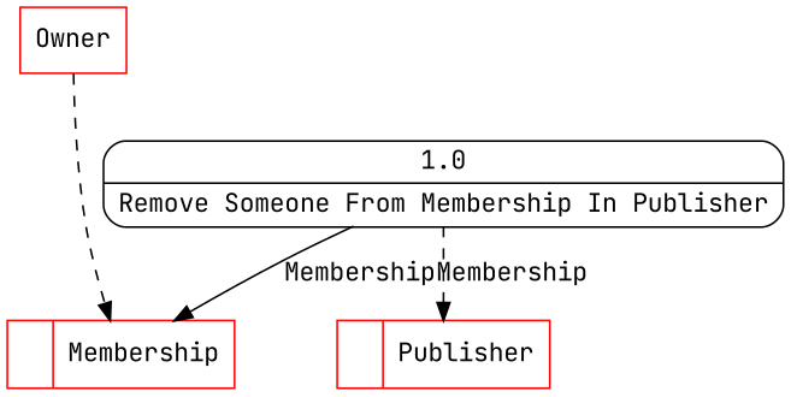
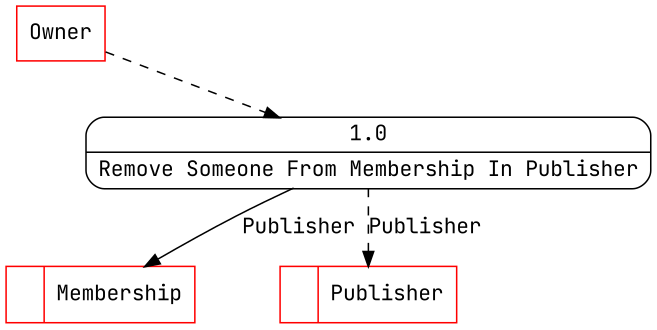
  digraph {
    fontname="JetBrains Mono"
    node [color=red fontname="JetBrains Mono" shape=record]
    edge [fontname="JetBrains Mono" style=dashed]
    n1 [label="<f0>  |<f1> Publisher "]
    n2 [label="<f0>  |<f1> Membership "]
    n3 [label=Owner shape=box]
    n4 [label="{<f0> 1.0|<f1> Remove Someone From Membership In Publisher }" shape=Mrecord color=""]
-   n3 -> n2
-   n4 -> n1 [label=Membership]
-   n4 -> n2 [label=Membership style=solid]
+   n3 -> n4
+   n4 -> n1 [label=Publisher]
+   n4 -> n2 [label=Publisher style=solid]
  }
